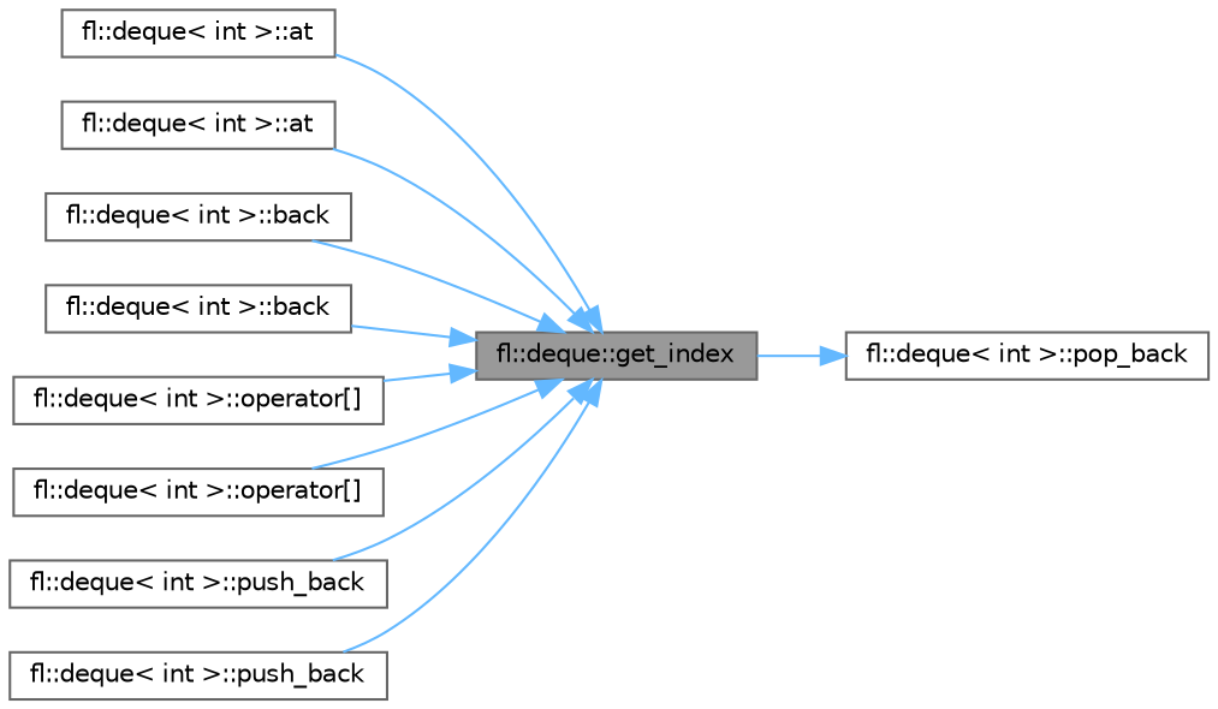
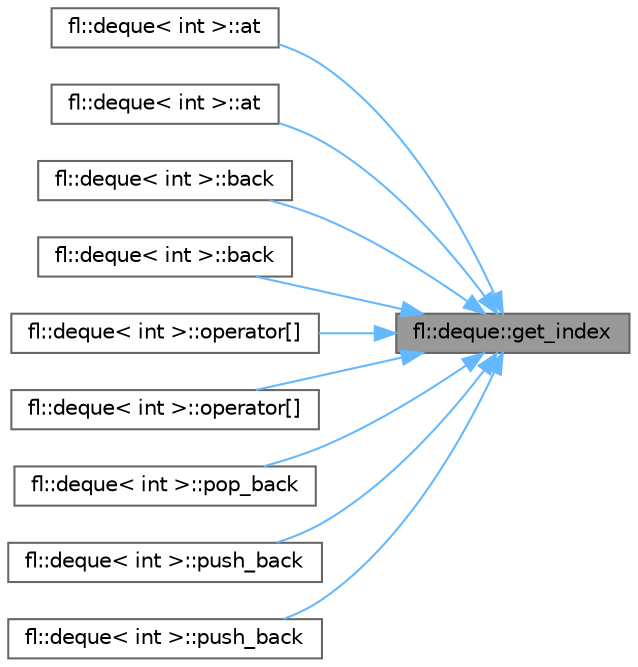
  digraph {
    rankdir=RL
    node [color=grey40 fillcolor=white fontname=Helvetica fontsize=10 shape=box style=filled]
    edge [color=steelblue1 dir=back fontname=Helvetica fontsize=10 labelfontname=Helvetica labelfontsize=10 style=solid]
    n1 [color=gray40 fillcolor=grey60 fontcolor=black height=0.2 label="fl::deque::get_index" width=0.4]
    n2 [height=0.2 label="fl::deque\< int \>::at" width=0.4]
    n3 [height=0.2 label="fl::deque\< int \>::at" width=0.4]
    n4 [height=0.2 label="fl::deque\< int \>::back" width=0.4]
    n5 [height=0.2 label="fl::deque\< int \>::back" width=0.4]
    n6 [height=0.2 label="fl::deque\< int \>::operator[]" width=0.4]
    n7 [height=0.2 label="fl::deque\< int \>::operator[]" width=0.4]
    n8 [height=0.2 label="fl::deque\< int \>::pop_back" width=0.4]
    n9 [height=0.2 label="fl::deque\< int \>::push_back" width=0.4]
    n10 [height=0.2 label="fl::deque\< int \>::push_back" width=0.4]
    n1 -> n2
    n1 -> n3
    n1 -> n4
    n1 -> n5
    n1 -> n6
    n1 -> n7
-   n8 -> n1
+   n1 -> n8
    n1 -> n9
    n1 -> n10
  }
